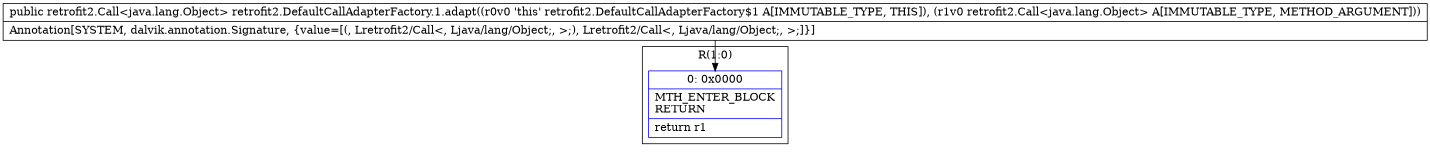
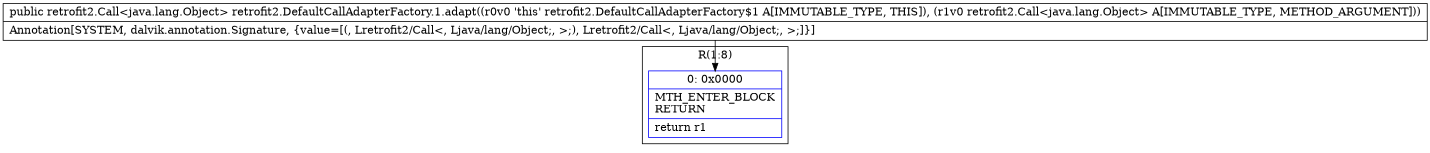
  digraph {
    node [shape=record]
    n1 [color=blue label="{0\:\ 0x0000|MTH_ENTER_BLOCK\lRETURN\l|return r1\l}"]
    n2 [label="{public retrofit2.Call\<java.lang.Object\> retrofit2.DefaultCallAdapterFactory.1.adapt((r0v0 'this' retrofit2.DefaultCallAdapterFactory$1 A[IMMUTABLE_TYPE, THIS]), (r1v0 retrofit2.Call\<java.lang.Object\> A[IMMUTABLE_TYPE, METHOD_ARGUMENT]))  | Annotation[SYSTEM, dalvik.annotation.Signature, \{value=[(, Lretrofit2\/Call\<, Ljava\/lang\/Object;, \>;), Lretrofit2\/Call\<, Ljava\/lang\/Object;, \>;]\}]\l}"]
    subgraph cluster_1 {
-     label="R(1:0)"
+     label="R(1:8)"
      n1
    }
    n2 -> n1
  }
